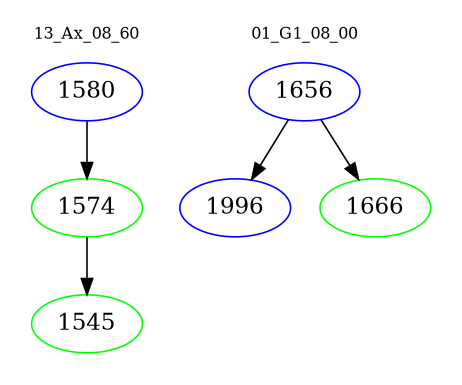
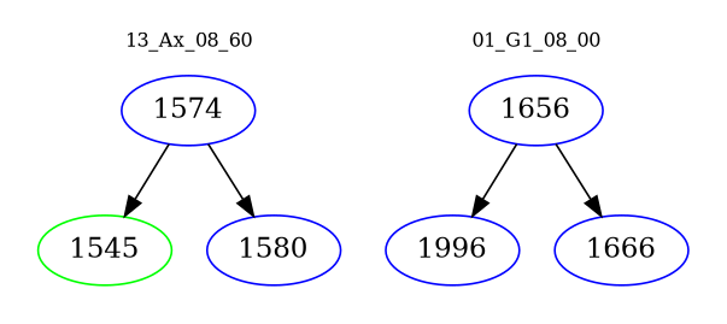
  digraph {
    node [color=blue]
    edge [color=black]
-   n1 [color=green label=1574]
+   n1 [label=1574]
    n2 [color=green label=1545]
    n3 [label=1580]
    n4 [label=1656]
    n5 [label=1996]
-   n6 [color=green label=1666]
+   n6 [label=1666]
    subgraph cluster_1 {
      color=white
      fontsize=10
      label="13_Ax_08_60"
      n1
      n2
      n3
    }
    subgraph cluster_2 {
      color=white
      fontsize=10
      label="01_G1_08_00"
      n4
      n5
      n6
    }
    n1 -> n2
-   n3 -> n1
+   n1 -> n3
    n4 -> n5
    n4 -> n6
  }
